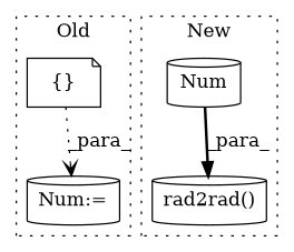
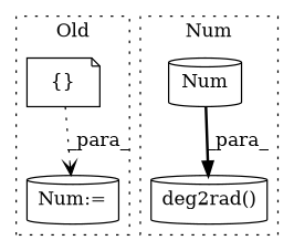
  digraph {
    node [shape=cylinder]
    n1 [a=59 l="1,0" label="{}" s="4831,4842" shape=note]
    n2 [a=68 l=3 label="Num:=" s=4828]
-   n3 [a=75 l="11,1" label="rad2rad()" s="4950,4963"]
+   n3 [a=75 l="11,1" label="deg2rad()" s="4950,4963"]
    n4 [a=76 l=2 label=Num s=4961]
    subgraph cluster_1 {
      label=Old
      style=dotted
      n1
      n2
    }
    subgraph cluster_2 {
-     label=New
+     label=Num
      style=dotted
      n3
      n4
    }
    n1 -> n2 [arrowhead=vee label=_para_ style=dotted]
    n4 -> n3 [arrowhead=normal label=_para_ style=bold]
  }
